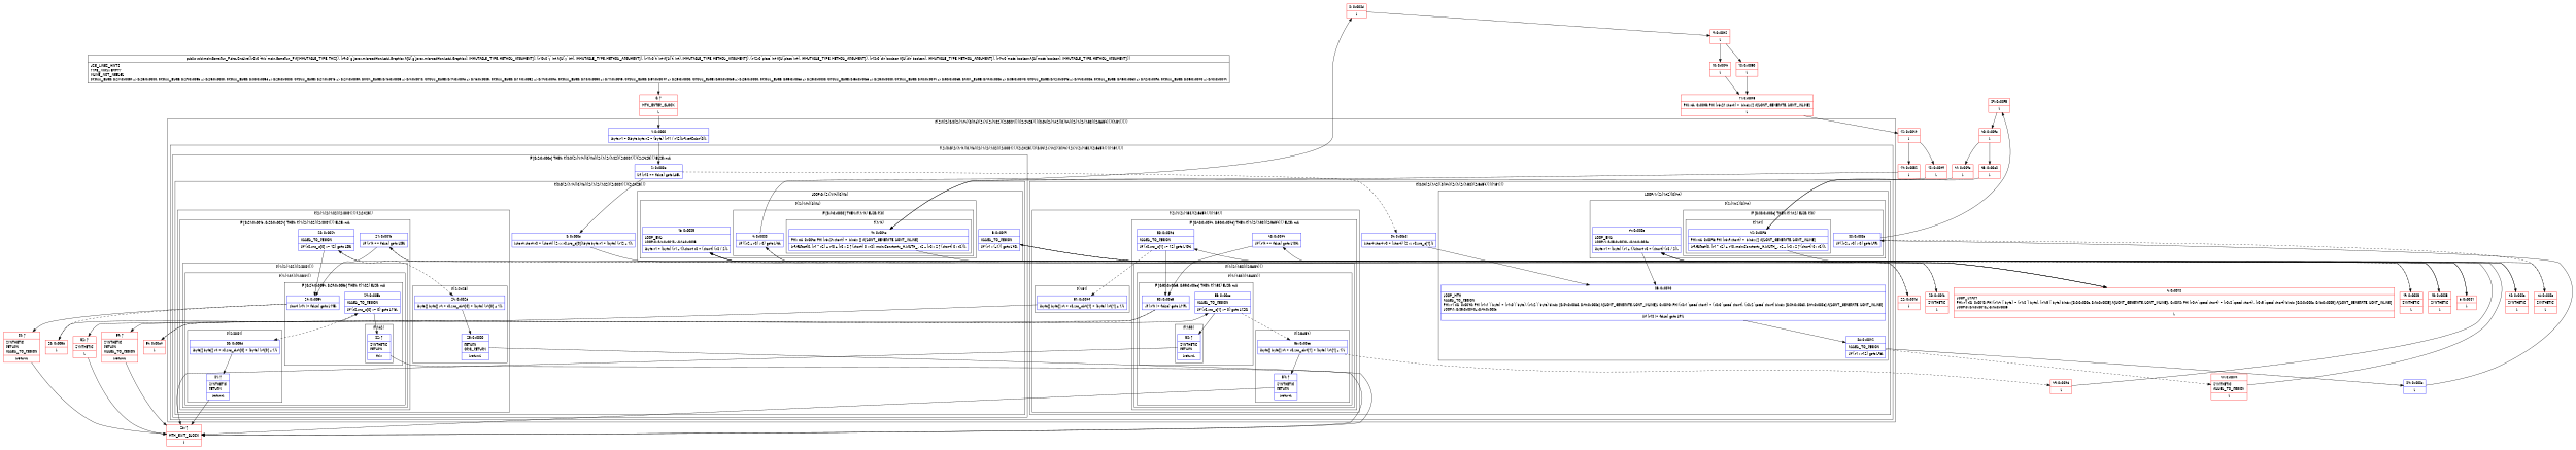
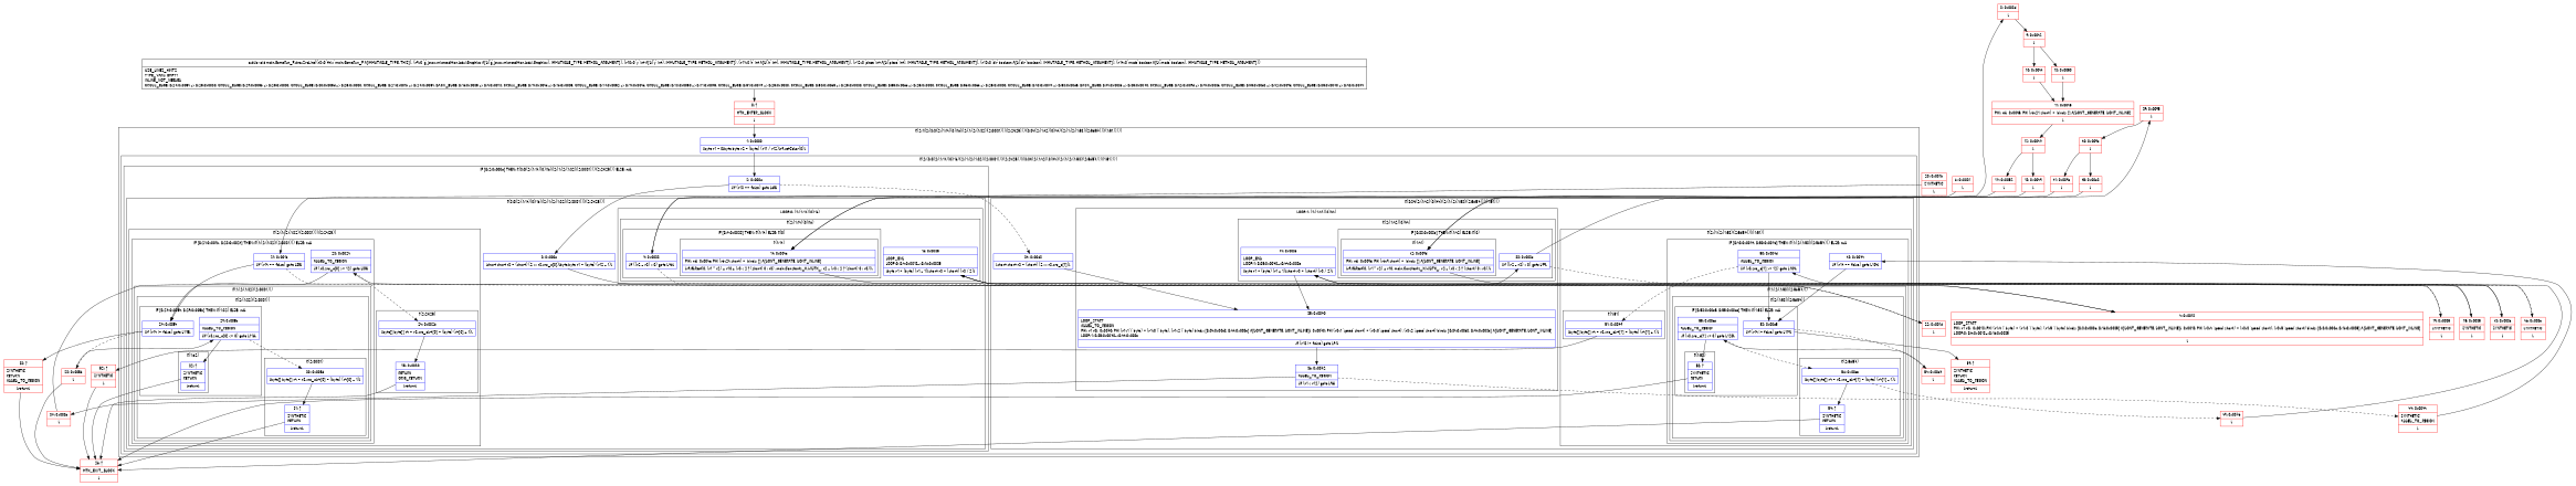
  digraph {
    fontname="Patrick Hand"
    node [color=blue fontname="Patrick Hand" shape=record]
    edge [fontname="Patrick Hand"]
    n1 [label="{14\:\ 0x004a|PHI: r6l  0x004a: PHI (r6v24 short) =  binds: [] A[DONT_GENERATE, DONT_INLINE]\l|lr9.fillRect(0, (r1 * r2) + r10 + (r3 \< 2 ? (short) 0 : r3), main.Constants_H.WIDTH_, r2 \- (r3 \< 2 ? (short) 0 : r3))l}"]
    n2 [label="{7\:\ 0x0033|lif ((r2 \- r3) \> 0) goto L76l}"]
    n3 [label="{16\:\ 0x0035|LOOP_END\lLOOP:0: B:4:0x0018\-\>B:16:0x0035\l|lbyte r1 = (byte) (r1 \- 1)lshort r3 = (short) (r3 \/ 2)l}"]
-   n4 [label="{5\:\ 0x0019|ADDED_TO_REGION\l|lif (r1 \> (\-1)) goto L73l}"]
-   n5 [label="{32\:\ ?|SYNTHETIC\lRETURN\l|this}"]
-   n6 [label="{27\:\ 0x0054|short (r14 != false) goto L115l}"]
+   n5 [label="{32\:\ ?|SYNTHETIC\lRETURN\l|lreturnl}"]
+   n6 [label="{27\:\ 0x0054|lif (r14 != false) goto L115l}"]
    n7 [label="{29\:\ 0x005b|ADDED_TO_REGION\l|lif (r8.src_c[0] \<= 0) goto L116l}"]
    n8 [label="{30\:\ 0x005d|lbyte[] byte[] r4 = r8.src_clr4[0] = (byte) (r4[0] \- 1)l}"]
    n9 [label="{31\:\ ?|SYNTHETIC\lRETURN\l|lreturnl}"]
    n10 [label="{21\:\ 0x001b|lif (r14 == false) goto L85l}"]
    n11 [label="{23\:\ 0x0024|ADDED_TO_REGION\l|lif (r8.src_c[0] \>= 12) goto L85l}"]
    n12 [label="{24\:\ 0x0026|lbyte[] byte[] r4 = r8.src_clr4[0] = (byte) (r4[0] + 1)l}"]
    n13 [label="{25\:\ 0x0030|RETURN\lORIG_RETURN\l|lreturnl}"]
    n14 [label="{3\:\ 0x000c|lshort short r3 = (short) (2 \<\< r8.src_c[0])lbyte byte r1 = (byte) (r12 \- 1)l}"]
    n15 [label="{2\:\ 0x000a|lif (r13 == false) goto L65l}"]
    n16 [label="{42\:\ 0x009d|PHI: r6l  0x009d: PHI (r6v9 short) =  binds: [] A[DONT_GENERATE, DONT_INLINE]\l|lr9.fillRect(0, (r1 * r2) + r10, main.Constants_H.WIDTH_, r2 \- (r3 \< 2 ? (short) 0 : r3))l}"]
    n17 [label="{38\:\ 0x008c|lif ((r2 \- r3) \> 0) goto L99l}"]
    n18 [label="{44\:\ 0x008e|LOOP_END\lLOOP:1: B:35:0x0070\-\>B:44:0x008e\l|lbyte r1 = (byte) (r1 + 1)lshort r3 = (short) (r3 \/ 2)l}"]
-   n19 [label="{35\:\ 0x0070|LOOP_MTH\lADDED_TO_REGION\lPHI: r1 r3l  0x0070: PHI (r1v1 'i' byte) = (r1v0 'i' byte), (r1v2 'i' byte) binds: [B:34:0x0068, B:44:0x008e] A[DONT_GENERATE, DONT_INLINE]l  0x0070: PHI (r3v1 'speed' short) = (r3v0 'speed' short), (r3v2 'speed' short) binds: [B:34:0x0068, B:44:0x008e] A[DONT_GENERATE, DONT_INLINE]\lLOOP:1: B:35:0x0070\-\>B:44:0x008e\l|lif (r13 != false) goto L91l}"]
+   n19 [label="{35\:\ 0x0070|LOOP_START\lADDED_TO_REGION\lPHI: r1 r3l  0x0070: PHI (r1v1 'i' byte) = (r1v0 'i' byte), (r1v2 'i' byte) binds: [B:34:0x0068, B:44:0x008e] A[DONT_GENERATE, DONT_INLINE]l  0x0070: PHI (r3v1 'speed' short) = (r3v0 'speed' short), (r3v2 'speed' short) binds: [B:34:0x0068, B:44:0x008e] A[DONT_GENERATE, DONT_INLINE]\lLOOP:1: B:35:0x0070\-\>B:44:0x008e\l|lif (r13 != false) goto L91l}"]
    n20 [label="{36\:\ 0x0072|ADDED_TO_REGION\l|lif (r1 \< r12) goto L96l}"]
    n21 [label="{58\:\ ?|SYNTHETIC\lRETURN\l|lreturnl}"]
    n22 [label="{53\:\ 0x00a5|lif (r14 != false) goto L119l}"]
    n23 [label="{55\:\ 0x00ac|ADDED_TO_REGION\l|lif (r8.src_c[1] \<= 0) goto L120l}"]
    n24 [label="{56\:\ 0x00ae|lbyte[] byte[] r4 = r8.src_clr4[1] = (byte) (r4[1] \- 1)l}"]
    n25 [label="{57\:\ ?|SYNTHETIC\lRETURN\l|lreturnl}"]
    n26 [label="{48\:\ 0x0074|lif (r14 == false) goto L104l}"]
    n27 [label="{50\:\ 0x007d|ADDED_TO_REGION\l|lif (r8.src_c[1] \>= 12) goto L104l}"]
    n28 [label="{51\:\ 0x007f|lbyte[] byte[] r4 = r8.src_clr4[1] = (byte) (r4[1] + 1)l}"]
    n29 [label="{34\:\ 0x0068|lshort short r3 = (short) (2 \<\< r8.src_c[1])l}"]
    n30 [label="{1\:\ 0x0000|lbyte r1 = 0lbyte byte r2 = (byte) (r11 \/ r12)lr9.setColor(0)l}"]
    n31 [color=red label="{15\:\ 0x0035|SYNTHETIC\l|l}"]
    n32 [color=red label="{8\:\ 0x003d|l}"]
    n33 [color=red label="{19\:\ 0x0035|SYNTHETIC\l|l}"]
    n34 [color=red label="{4\:\ 0x0018|LOOP_START\lPHI: r1 r3l  0x0018: PHI (r1v4 'i' byte) = (r1v3 'i' byte), (r1v5 'i' byte) binds: [B:3:0x000c, B:16:0x0035] A[DONT_GENERATE, DONT_INLINE]l  0x0018: PHI (r3v4 'speed' short) = (r3v3 'speed' short), (r3v5 'speed' short) binds: [B:3:0x000c, B:16:0x0035] A[DONT_GENERATE, DONT_INLINE]\lLOOP:0: B:4:0x0018\-\>B:16:0x0035\l|l}"]
    n35 [color=red label="{6\:\ 0x0031|l}"]
    n36 [color=red label="{20\:\ 0x001b|SYNTHETIC\l|l}"]
    n37 [color=red label="{26\:\ ?|MTH_EXIT_BLOCK\l|l}"]
    n38 [color=red label="{28\:\ 0x0056|l}"]
    n39 [color=red label="{33\:\ ?|SYNTHETIC\lRETURN\lADDED_TO_REGION\l|lreturnl}"]
    n40 [color=red label="{22\:\ 0x001d|l}"]
    n41 [color=red label="{43\:\ 0x008e|SYNTHETIC\l|l}"]
    n42 [color=red label="{39\:\ 0x0095|l}"]
    n43 [color=red label="{46\:\ 0x008e|SYNTHETIC\l|l}"]
-   n44 [label="{37\:\ 0x008a|l}"]
+   n44 [color=red label="{37\:\ 0x008a|l}"]
    n45 [color=red label="{47\:\ 0x0074|SYNTHETIC\lADDED_TO_REGION\l|l}"]
    n46 [color=red label="{54\:\ 0x00a7|l}"]
    n47 [color=red label="{59\:\ ?|SYNTHETIC\lRETURN\lADDED_TO_REGION\l|lreturnl}"]
    n48 [color=red label="{49\:\ 0x0076|l}"]
    n49 [color=red label="{52\:\ ?|SYNTHETIC\l|l}"]
    n50 [color=red label="{9\:\ 0x0042|l}"]
    n51 [color=red label="{40\:\ 0x009a|l}"]
    n52 [color=red label="{0\:\ ?|MTH_ENTER_BLOCK\l|l}"]
    n53 [color=red label="{10\:\ 0x0044|l}"]
    n54 [color=red label="{18\:\ 0x0050|l}"]
    n55 [color=red label="{11\:\ 0x0045|PHI: r6l  0x0045: PHI (r6v21 short) =  binds: [] A[DONT_GENERATE, DONT_INLINE]\l|l}"]
    n56 [color=red label="{12\:\ 0x0047|l}"]
    n57 [color=red label="{13\:\ 0x0049|l}"]
    n58 [color=red label="{17\:\ 0x0052|l}"]
    n59 [color=red label="{41\:\ 0x009c|l}"]
    n60 [color=red label="{45\:\ 0x00a3|l}"]
    n61 [label="{public void main.GameRun_F.drawSrcLine((r8v0 'this' main.GameRun_F A[IMMUTABLE_TYPE, THIS]), (r9v0 'g' javax.microedition.lcdui.Graphics A[D('g' javax.microedition.lcdui.Graphics), IMMUTABLE_TYPE, METHOD_ARGUMENT]), (r10v0 'y' int A[D('y' int), IMMUTABLE_TYPE, METHOD_ARGUMENT]), (r11v0 'h' int A[D('h' int), IMMUTABLE_TYPE, METHOD_ARGUMENT]), (r12v0 'piece' int A[D('piece' int), IMMUTABLE_TYPE, METHOD_ARGUMENT]), (r13v0 'dir' boolean A[D('dir' boolean), IMMUTABLE_TYPE, METHOD_ARGUMENT]), (r14v0 'mode' boolean A[D('mode' boolean), IMMUTABLE_TYPE, METHOD_ARGUMENT]))  | USE_LINES_HINTS\lTYPE_VARS: EMPTY\lINLINE_NOT_NEEDED\lCROSS_EDGE: B:27:0x0054 \-\> B:25:0x0030, CROSS_EDGE: B:29:0x005b \-\> B:25:0x0030, CROSS_EDGE: B:30:0x005d \-\> B:25:0x0030, CROSS_EDGE: B:21:0x001b \-\> B:27:0x0054, BACK_EDGE: B:16:0x0035 \-\> B:4:0x0018, CROSS_EDGE: B:14:0x004a \-\> B:16:0x0035, CROSS_EDGE: B:17:0x0052 \-\> B:14:0x004a, CROSS_EDGE: B:18:0x0050 \-\> B:11:0x0045, CROSS_EDGE: B:51:0x007f \-\> B:25:0x0030, CROSS_EDGE: B:53:0x00a5 \-\> B:25:0x0030, CROSS_EDGE: B:55:0x00ac \-\> B:25:0x0030, CROSS_EDGE: B:56:0x00ae \-\> B:25:0x0030, CROSS_EDGE: B:48:0x0074 \-\> B:53:0x00a5, BACK_EDGE: B:44:0x008e \-\> B:35:0x0070, CROSS_EDGE: B:42:0x009d \-\> B:44:0x008e, CROSS_EDGE: B:45:0x00a3 \-\> B:42:0x009d, CROSS_EDGE: B:35:0x0070 \-\> B:48:0x0074\l}" color=""]
    subgraph cluster_1 {
      label="R(2:1|(2:(3:3|(2:(1:14)(0)|16)|(2:(1:(2:(1:32)|(2:30|31)))|(2:24|25)))|(3:34|(2:(1:42)(0)|44)|(2:(1:(2:(1:58)|(2:56|57)))|(1:51)))))"
      n30
      subgraph cluster_2 {
        label="R(2:(3:3|(2:(1:14)(0)|16)|(2:(1:(2:(1:32)|(2:30|31)))|(2:24|25)))|(3:34|(2:(1:42)(0)|44)|(2:(1:(2:(1:58)|(2:56|57)))|(1:51))))"
        subgraph cluster_3 {
          label="IF [B:2:0x000a] THEN: R(3:3|(2:(1:14)(0)|16)|(2:(1:(2:(1:32)|(2:30|31)))|(2:24|25))) ELSE: null"
          n15
          subgraph cluster_4 {
            label="R(3:3|(2:(1:14)(0)|16)|(2:(1:(2:(1:32)|(2:30|31)))|(2:24|25)))"
            n14
            subgraph cluster_5 {
              label="LOOP:0: (2:(1:14)(0)|16)"
-             n4
              subgraph cluster_6 {
                label="R(2:(1:14)(0)|16)"
                n3
                subgraph cluster_7 {
                  label="IF [B:7:0x0033] THEN: R(1:14) ELSE: R(0)"
                  n2
                  subgraph cluster_8 {
                    label="R(1:14)"
                    n1
                  }
                  subgraph cluster_9 {
                    label="R(0)"
                  }
                }
              }
            }
            subgraph cluster_10 {
              label="R(2:(1:(2:(1:32)|(2:30|31)))|(2:24|25))"
              subgraph cluster_11 {
                label="IF [B:21:0x001b, B:23:0x0024] THEN: R(1:(2:(1:32)|(2:30|31))) ELSE: null"
                n10
                n11
                subgraph cluster_12 {
                  label="R(1:(2:(1:32)|(2:30|31)))"
                  subgraph cluster_13 {
                    label="R(2:(1:32)|(2:30|31))"
                    subgraph cluster_14 {
                      label="IF [B:27:0x0054, B:29:0x005b] THEN: R(1:32) ELSE: null"
                      n6
                      n7
                      subgraph cluster_15 {
                        label="R(1:62)"
                        n5
                      }
                    }
                    subgraph cluster_16 {
                      label="R(2:30|31)"
                      n8
                      n9
                    }
                  }
                }
              }
              subgraph cluster_17 {
                label="R(2:24|25)"
                n12
                n13
              }
            }
          }
        }
        subgraph cluster_18 {
          label="R(3:34|(2:(1:42)(0)|44)|(2:(1:(2:(1:58)|(2:56|57)))|(1:51)))"
          n29
          subgraph cluster_19 {
            label="LOOP:1: (2:(1:42)(0)|44)"
            n19
            n20
            subgraph cluster_20 {
              label="R(2:(1:42)(0)|44)"
              n18
              subgraph cluster_21 {
                label="IF [B:38:0x008c] THEN: R(1:42) ELSE: R(0)"
                n17
                subgraph cluster_22 {
                  label="R(1:41)"
                  n16
                }
                subgraph cluster_23 {
                  label="R(0)"
                }
              }
            }
          }
          subgraph cluster_24 {
            label="R(2:(1:(2:(1:58)|(2:56|57)))|(1:51))"
            subgraph cluster_25 {
              label="IF [B:48:0x0074, B:50:0x007d] THEN: R(1:(2:(1:58)|(2:56|57))) ELSE: null"
              n26
              n27
              subgraph cluster_26 {
                label="R(1:(2:(1:58)|(2:56|57)))"
                subgraph cluster_27 {
                  label="R(2:(1:58)|(2:56|57))"
                  subgraph cluster_28 {
                    label="IF [B:53:0x00a5, B:55:0x00ac] THEN: R(1:58) ELSE: null"
                    n22
                    n23
                    subgraph cluster_29 {
                      label="R(1:58)"
                      n21
                    }
                  }
                  subgraph cluster_30 {
                    label="R(2:56|57)"
                    n24
                    n25
                  }
                }
              }
            }
            subgraph cluster_31 {
              label="R(1:51)"
              n28
            }
          }
        }
      }
    }
    n1 -> n31
    n2 -> n32
    n2 -> n33 [style=dashed]
    n3 -> n34
-   n4 -> n35
-   n4 -> n36 [style=dashed]
    n5 -> n37
    n6 -> n38 [style=dashed]
    n6 -> n39
    n7 -> n5
    n7 -> n8 [style=dashed]
    n8 -> n9
    n9 -> n37
    n10 -> n6
    n10 -> n40 [style=dashed]
    n11 -> n6
    n11 -> n12 [style=dashed]
    n12 -> n13
    n13 -> n37
    n14 -> n34
    n15 -> n14
    n15 -> n29 [style=dashed]
    n16 -> n41
    n17 -> n42
    n17 -> n43 [style=dashed]
    n18 -> n19
    n19 -> n20
    n20 -> n44
    n20 -> n45 [style=dashed]
    n21 -> n37
    n22 -> n46 [style=dashed]
    n22 -> n47
    n23 -> n21
    n23 -> n24 [style=dashed]
    n24 -> n25
    n24 -> n48 [style=dashed]
    n25 -> n37
    n26 -> n22
    n27 -> n22
    n27 -> n28 [style=dashed]
    n28 -> n49
    n29 -> n19
    n30 -> n15
    n31 -> n3
    n32 -> n50
    n33 -> n3
-   n34 -> n4
    n35 -> n2
    n36 -> n10
    n38 -> n7
    n39 -> n37
    n40 -> n11
    n41 -> n18
    n42 -> n51
    n43 -> n18
    n44 -> n17
    n45 -> n26
    n46 -> n23
-   n47 -> n37
+   n38 -> n37
    n48 -> n27
    n49 -> n37
    n50 -> n53
    n50 -> n54
    n51 -> n59
    n51 -> n60
    n52 -> n30
    n53 -> n55
    n54 -> n55
    n55 -> n56
    n56 -> n57
    n56 -> n58
    n57 -> n1
    n58 -> n1
    n59 -> n16
    n60 -> n16
    n61 -> n52
  }
